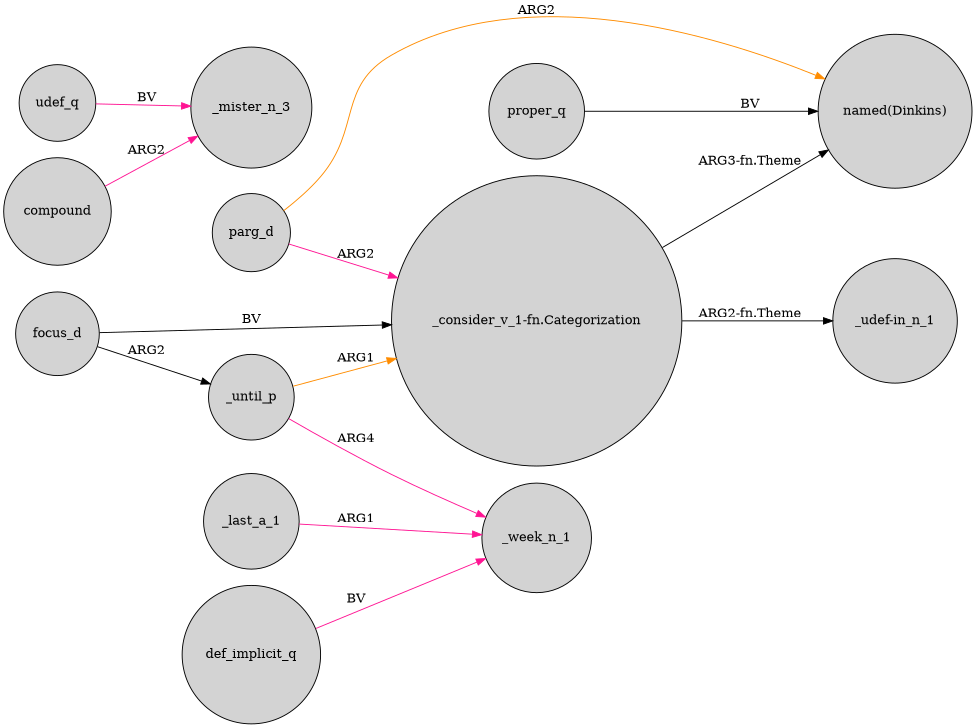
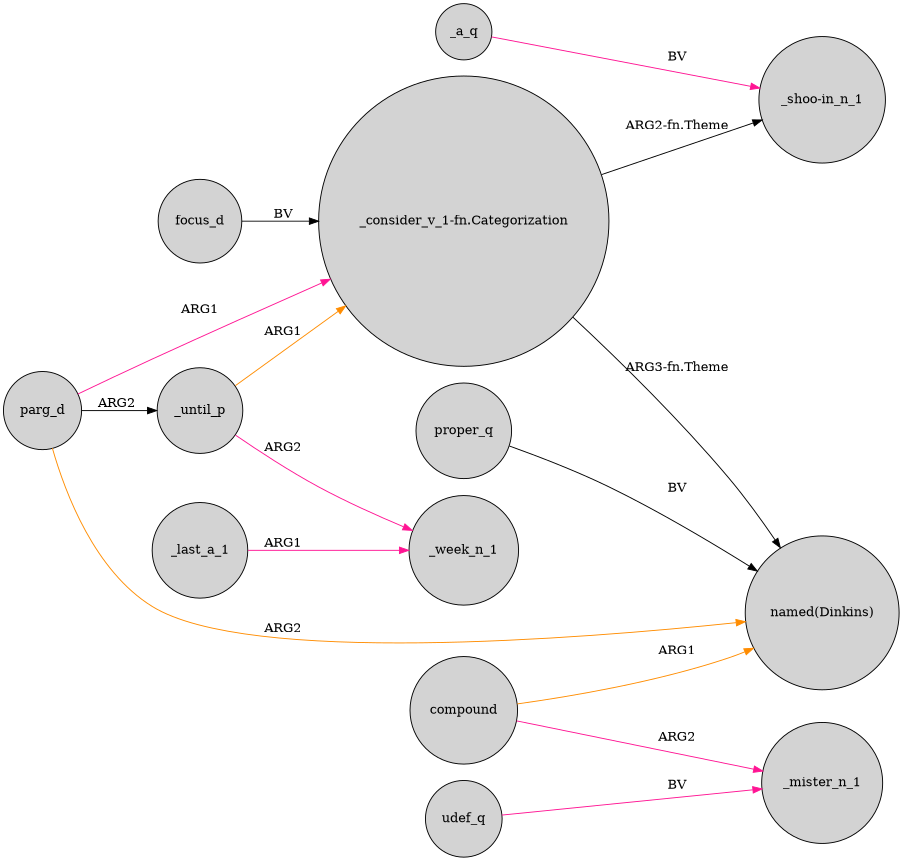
  digraph {
    rankdir=LR
    node [shape=circle style=filled]
    edge [color=deeppink]
    focus_d
    "_consider_v_1-fn.Categorization"
    _until_p
-   "_shoo-in_n_1" [label="_udef-in_n_1"]
+   "_shoo-in_n_1"
    "named(Dinkins)"
    _week_n_1
    parg_d
    udef_q
-   _mister_n_1 [label=_mister_n_3]
-   def_implicit_q
+   _mister_n_1
+   _a_q
    compound
    _last_a_1
    proper_q
    focus_d -> "_consider_v_1-fn.Categorization" [color=black label=BV]
-   focus_d -> _until_p [color=black label=ARG2]
+   parg_d -> _until_p [color=black label=ARG2]
    "_consider_v_1-fn.Categorization" -> "_shoo-in_n_1" [color=black label="ARG2-fn.Theme"]
    "_consider_v_1-fn.Categorization" -> "named(Dinkins)" [color=black label="ARG3-fn.Theme"]
    _until_p -> "_consider_v_1-fn.Categorization" [color=darkorange label=ARG1]
-   _until_p -> _week_n_1 [label=ARG4]
-   parg_d -> "_consider_v_1-fn.Categorization" [label=ARG2]
+   _until_p -> _week_n_1 [label=ARG2]
+   parg_d -> "_consider_v_1-fn.Categorization" [label=ARG1]
    parg_d -> "named(Dinkins)" [color=darkorange label=ARG2]
    udef_q -> _mister_n_1 [label=BV]
-   def_implicit_q -> _week_n_1 [label=BV]
+   _a_q -> "_shoo-in_n_1" [label=BV]
+   compound -> "named(Dinkins)" [color=darkorange label=ARG1]
    compound -> _mister_n_1 [label=ARG2]
    _last_a_1 -> _week_n_1 [label=ARG1]
    proper_q -> "named(Dinkins)" [color=black label=BV]
  }
